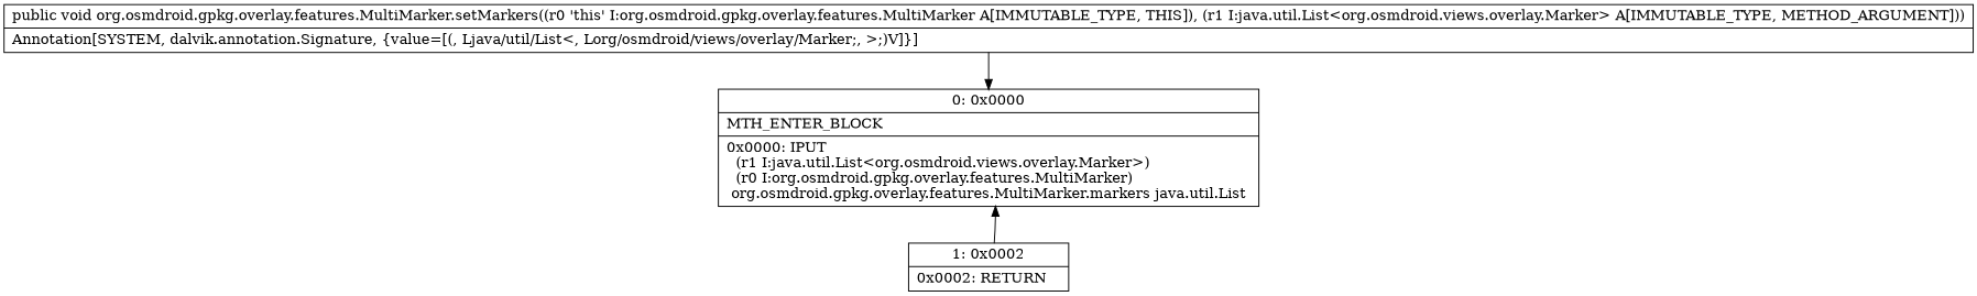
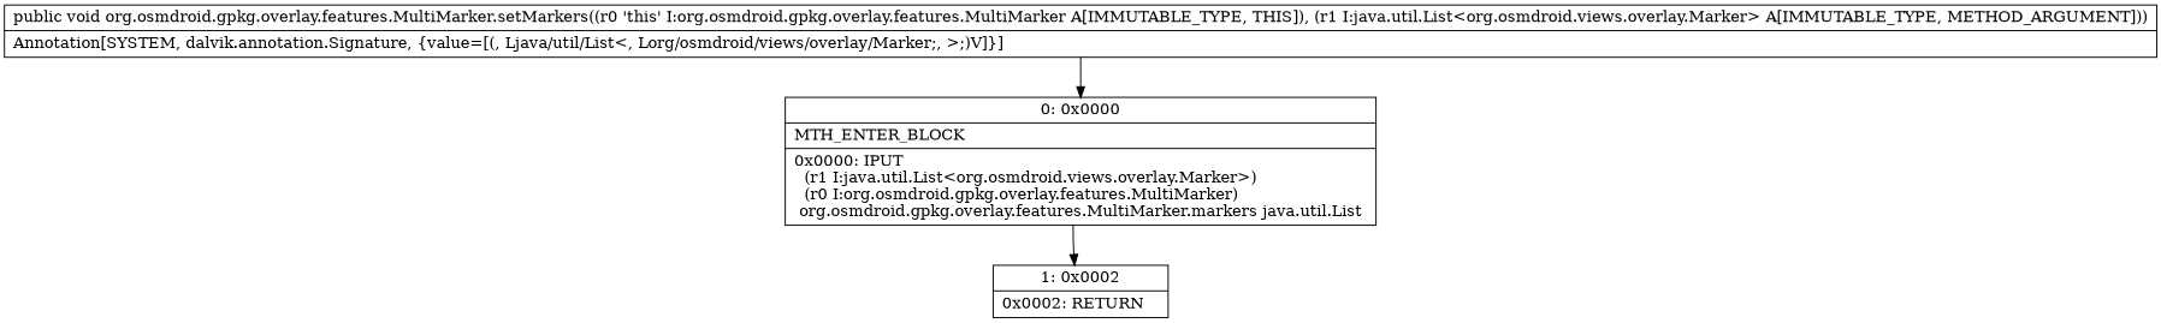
  digraph {
    node [shape=record]
    n1 [label="{0\:\ 0x0000|MTH_ENTER_BLOCK\l|0x0000: IPUT  \l  (r1 I:java.util.List\<org.osmdroid.views.overlay.Marker\>)\l  (r0 I:org.osmdroid.gpkg.overlay.features.MultiMarker)\l org.osmdroid.gpkg.overlay.features.MultiMarker.markers java.util.List \l}"]
    n2 [label="{1\:\ 0x0002|0x0002: RETURN   \l}"]
    n3 [label="{public void org.osmdroid.gpkg.overlay.features.MultiMarker.setMarkers((r0 'this' I:org.osmdroid.gpkg.overlay.features.MultiMarker A[IMMUTABLE_TYPE, THIS]), (r1 I:java.util.List\<org.osmdroid.views.overlay.Marker\> A[IMMUTABLE_TYPE, METHOD_ARGUMENT]))  | Annotation[SYSTEM, dalvik.annotation.Signature, \{value=[(, Ljava\/util\/List\<, Lorg\/osmdroid\/views\/overlay\/Marker;, \>;)V]\}]\l}"]
-   n2 -> n1
+   n1 -> n2
    n3 -> n1
  }
